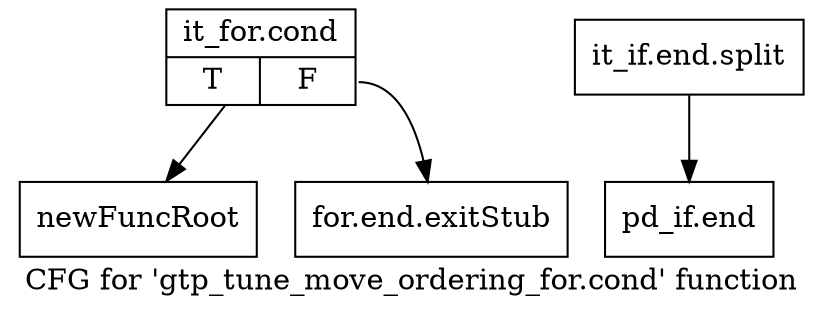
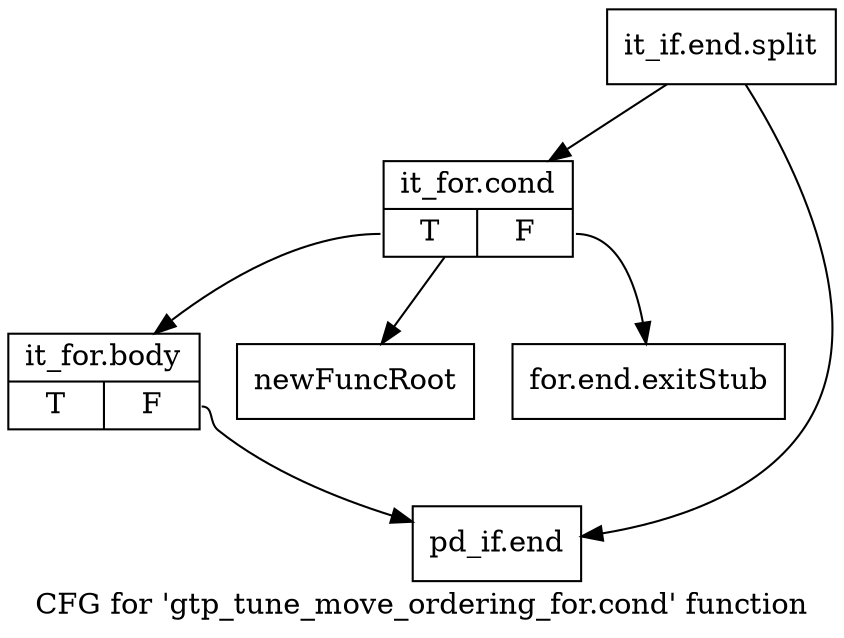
  digraph {
    label="CFG for 'gtp_tune_move_ordering_for.cond' function"
    node [shape=record]
    n1 [label="{newFuncRoot}"]
    n2 [label="{it_for.cond|{<s0>T|<s1>F}}"]
    n3 [label="{for.end.exitStub}"]
+   n4 [label="{it_for.body|{<s0>T|<s1>F}}"]
    n5 [label="{pd_if.end}"]
    n6 [label="{it_if.end.split}"]
    n2 -> n1
    n2 -> n3 [tailport=s1]
+   n2 -> n4 [tailport=s0]
+   n4 -> n5 [tailport=s1]
+   n6 -> n2
    n6 -> n5
  }
